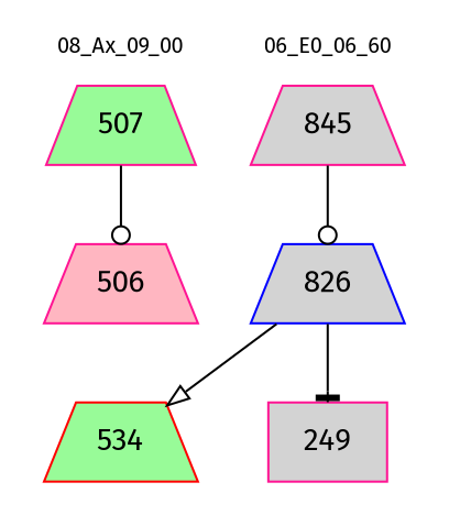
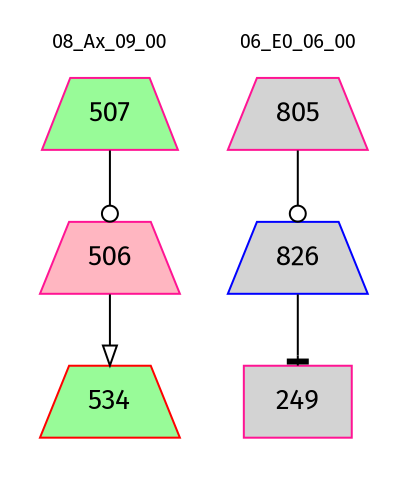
  digraph {
    fontname="Fira Sans"
    node [color=deeppink fillcolor=lightgrey fontname="Fira Sans" shape=trapezium style=filled]
    edge [arrowhead=odot color=black fontname="Fira Sans"]
    n1 [fillcolor=palegreen label=507]
    n2 [fillcolor=lightpink label=506]
    n3 [color=red fillcolor=palegreen label=534]
-   n4 [label=845]
+   n4 [label=805]
    n5 [color=blue label=826]
    n6 [label=249 shape=box]
    subgraph cluster_1 {
      color=white
      fontsize=10
      label="08_Ax_09_00"
      n1
      n2
      n3
    }
    subgraph cluster_2 {
      color=white
      fontsize=10
-     label="06_E0_06_60"
+     label="06_E0_06_00"
      n4
      n5
      n6
    }
    n1 -> n2
-   n5 -> n3 [arrowhead=onormal]
+   n2 -> n3 [arrowhead=onormal]
    n4 -> n5
    n5 -> n6 [arrowhead=tee]
  }
